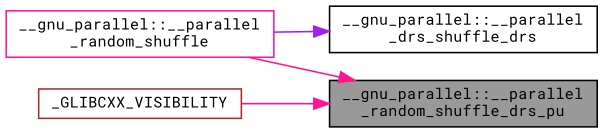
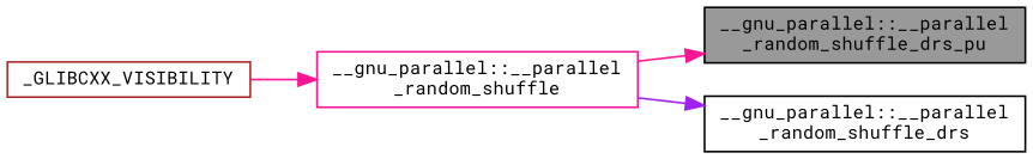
  digraph {
    fontname="Roboto Mono"
    rankdir=RL
    node [color=black fillcolor=white fontname="Roboto Mono" fontsize=10 shape=box style=filled]
    edge [color=deeppink dir=back fontname="Roboto Mono" fontsize=10 labelfontname=Helvetica labelfontsize=10 style=solid]
    n1 [fillcolor=grey60 fontcolor=black height=0.2 label="__gnu_parallel::__parallel\l_random_shuffle_drs_pu" width=0.4]
    n2 [color=deeppink height=0.2 label="__gnu_parallel::__parallel\l_random_shuffle" width=0.4]
-   n3 [height=0.2 label="__gnu_parallel::__parallel\l_drs_shuffle_drs" width=0.4]
+   n3 [height=0.2 label="__gnu_parallel::__parallel\l_random_shuffle_drs" width=0.4]
    n4 [color=brown height=0.2 label=_GLIBCXX_VISIBILITY width=0.4]
    n1 -> n2
-   n1 -> n4
+   n2 -> n4
    n3 -> n2 [color=purple]
  }
